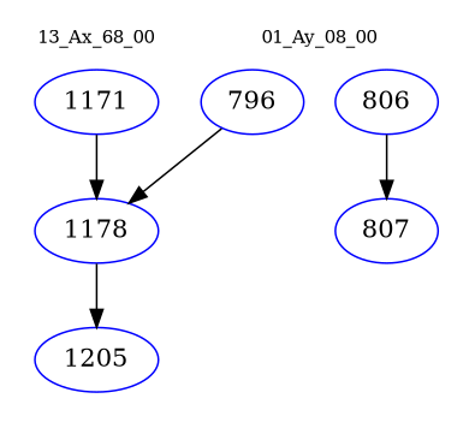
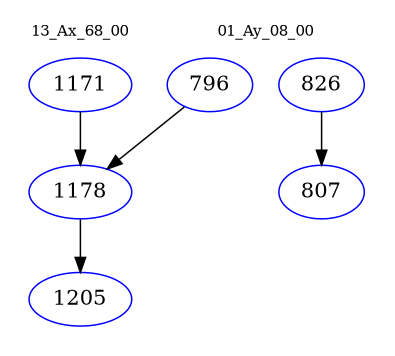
  digraph {
    node [color=blue]
    edge [color=black]
    n1 [label=1171]
    n2 [label=1178]
    n3 [label=1205]
    n4 [label=796]
-   n5 [label=806]
+   n5 [label=826]
    n6 [label=807]
    subgraph cluster_1 {
      color=white
      fontsize=10
      label="13_Ax_68_00"
      n1
      n2
      n3
    }
    subgraph cluster_2 {
      color=white
      fontsize=10
      label="01_Ay_08_00"
      n4
      n5
      n6
    }
    n1 -> n2
    n2 -> n3
    n4 -> n2
    n5 -> n6
  }
